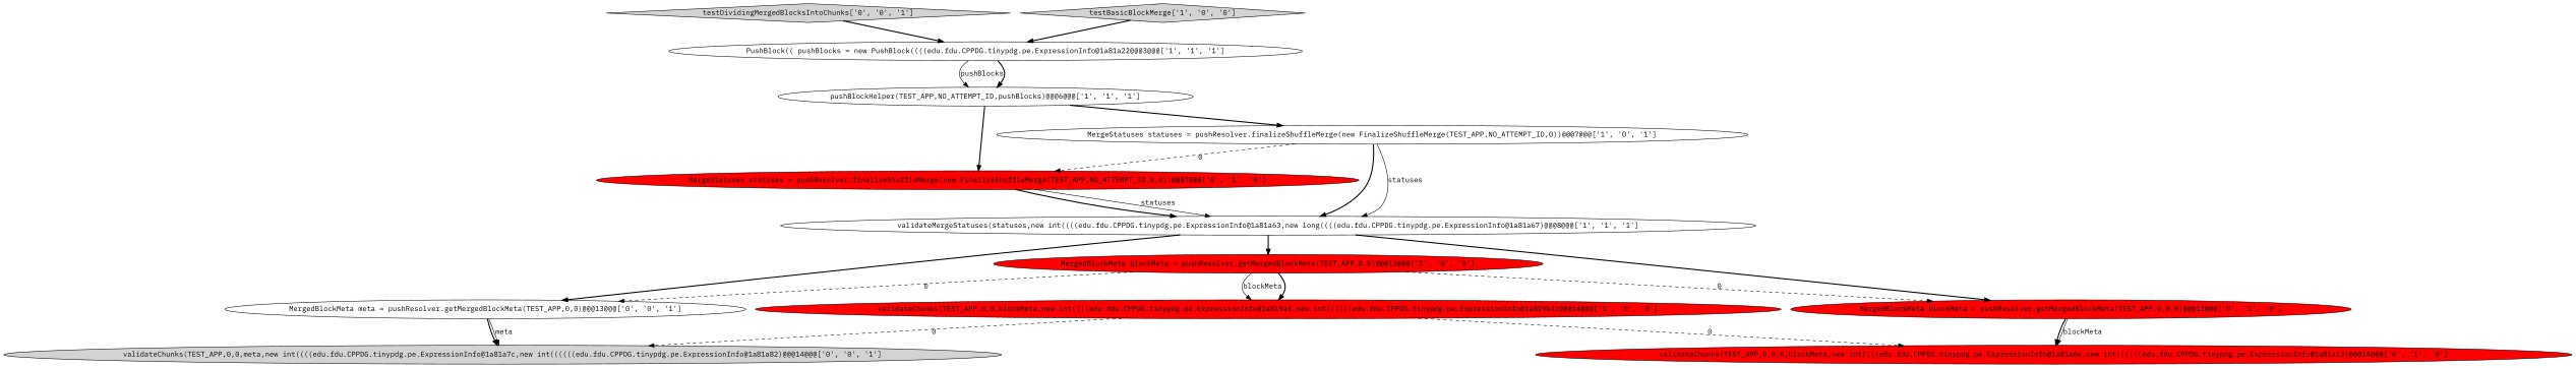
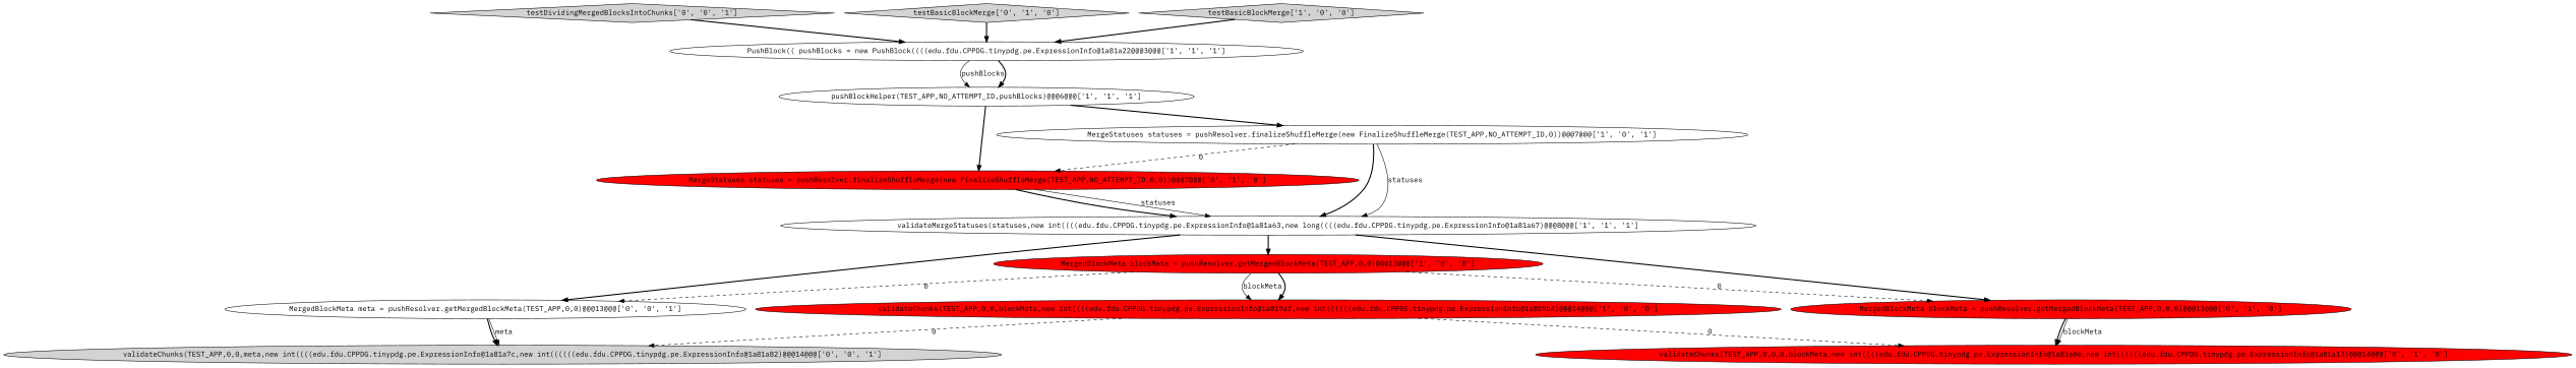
  digraph {
    fontname="IBM Plex Mono"
    node [fillcolor=white shape=ellipse style=filled fontname="IBM Plex Mono"]
    edge [style=bold fontname="IBM Plex Mono"]
    n1 [fillcolor=lightgray label="testDividingMergedBlocksIntoChunks['0', '0', '1']" shape=diamond]
    n2 [label="PushBlock(( pushBlocks = new PushBlock((((edu.fdu.CPPDG.tinypdg.pe.ExpressionInfo@1a81a22@@@3@@@['1', '1', '1']"]
    n3 [fillcolor=red label="MergedBlockMeta blockMeta = pushResolver.getMergedBlockMeta(TEST_APP,0,0)@@@13@@@['1', '0', '0']"]
    n4 [fillcolor=red label="validateChunks(TEST_APP,0,0,blockMeta,new int((((edu.fdu.CPPDG.tinypdg.pe.ExpressionInfo@1a819af,new int((((((edu.fdu.CPPDG.tinypdg.pe.ExpressionInfo@1a819b4)@@@14@@@['1', '0', '0']"]
    n5 [label="MergedBlockMeta meta = pushResolver.getMergedBlockMeta(TEST_APP,0,0)@@@13@@@['0', '0', '1']"]
    n6 [fillcolor=red label="MergedBlockMeta blockMeta = pushResolver.getMergedBlockMeta(TEST_APP,0,0,0)@@@13@@@['0', '1', '0']"]
    n7 [label="pushBlockHelper(TEST_APP,NO_ATTEMPT_ID,pushBlocks)@@@6@@@['1', '1', '1']"]
    n8 [fillcolor=red label="MergeStatuses statuses = pushResolver.finalizeShuffleMerge(new FinalizeShuffleMerge(TEST_APP,NO_ATTEMPT_ID,0,0))@@@7@@@['0', '1', '0']"]
    n9 [label="MergeStatuses statuses = pushResolver.finalizeShuffleMerge(new FinalizeShuffleMerge(TEST_APP,NO_ATTEMPT_ID,0))@@@7@@@['1', '0', '1']"]
+   n10 [fillcolor=lightgray label="testBasicBlockMerge['0', '1', '0']" shape=diamond]
    n11 [fillcolor=lightgray label="validateChunks(TEST_APP,0,0,meta,new int((((edu.fdu.CPPDG.tinypdg.pe.ExpressionInfo@1a81a7c,new int((((((edu.fdu.CPPDG.tinypdg.pe.ExpressionInfo@1a81a82)@@@14@@@['0', '0', '1']"]
    n12 [fillcolor=red label="validateChunks(TEST_APP,0,0,0,blockMeta,new int((((edu.fdu.CPPDG.tinypdg.pe.ExpressionInfo@1a81a0e,new int((((((edu.fdu.CPPDG.tinypdg.pe.ExpressionInfo@1a81a13)@@@14@@@['0', '1', '0']"]
    n13 [label="validateMergeStatuses(statuses,new int((((edu.fdu.CPPDG.tinypdg.pe.ExpressionInfo@1a81a63,new long((((edu.fdu.CPPDG.tinypdg.pe.ExpressionInfo@1a81a67)@@@8@@@['1', '1', '1']"]
    n14 [fillcolor=lightgray label="testBasicBlockMerge['1', '0', '0']" shape=diamond]
    n1 -> n2
    n2 -> n7 [label=pushBlocks style=solid]
    n2 -> n7
    n3 -> n4
    n3 -> n4 [label=blockMeta style=solid]
    n3 -> n5 [label=0 style=dashed]
    n3 -> n6 [label=0 style=dashed]
    n4 -> n11 [label=0 style=dashed]
    n4 -> n12 [label=0 style=dashed]
    n5 -> n11 [label=meta style=solid]
    n5 -> n11
    n6 -> n12
    n6 -> n12 [label=blockMeta style=solid]
    n7 -> n8
    n7 -> n9
    n8 -> n13 [label=statuses style=solid]
    n8 -> n13
    n9 -> n8 [label=0 style=dashed]
    n9 -> n13 [label=statuses style=solid]
    n9 -> n13
+   n10 -> n2
    n13 -> n3
    n13 -> n5
    n13 -> n6
    n14 -> n2
  }
